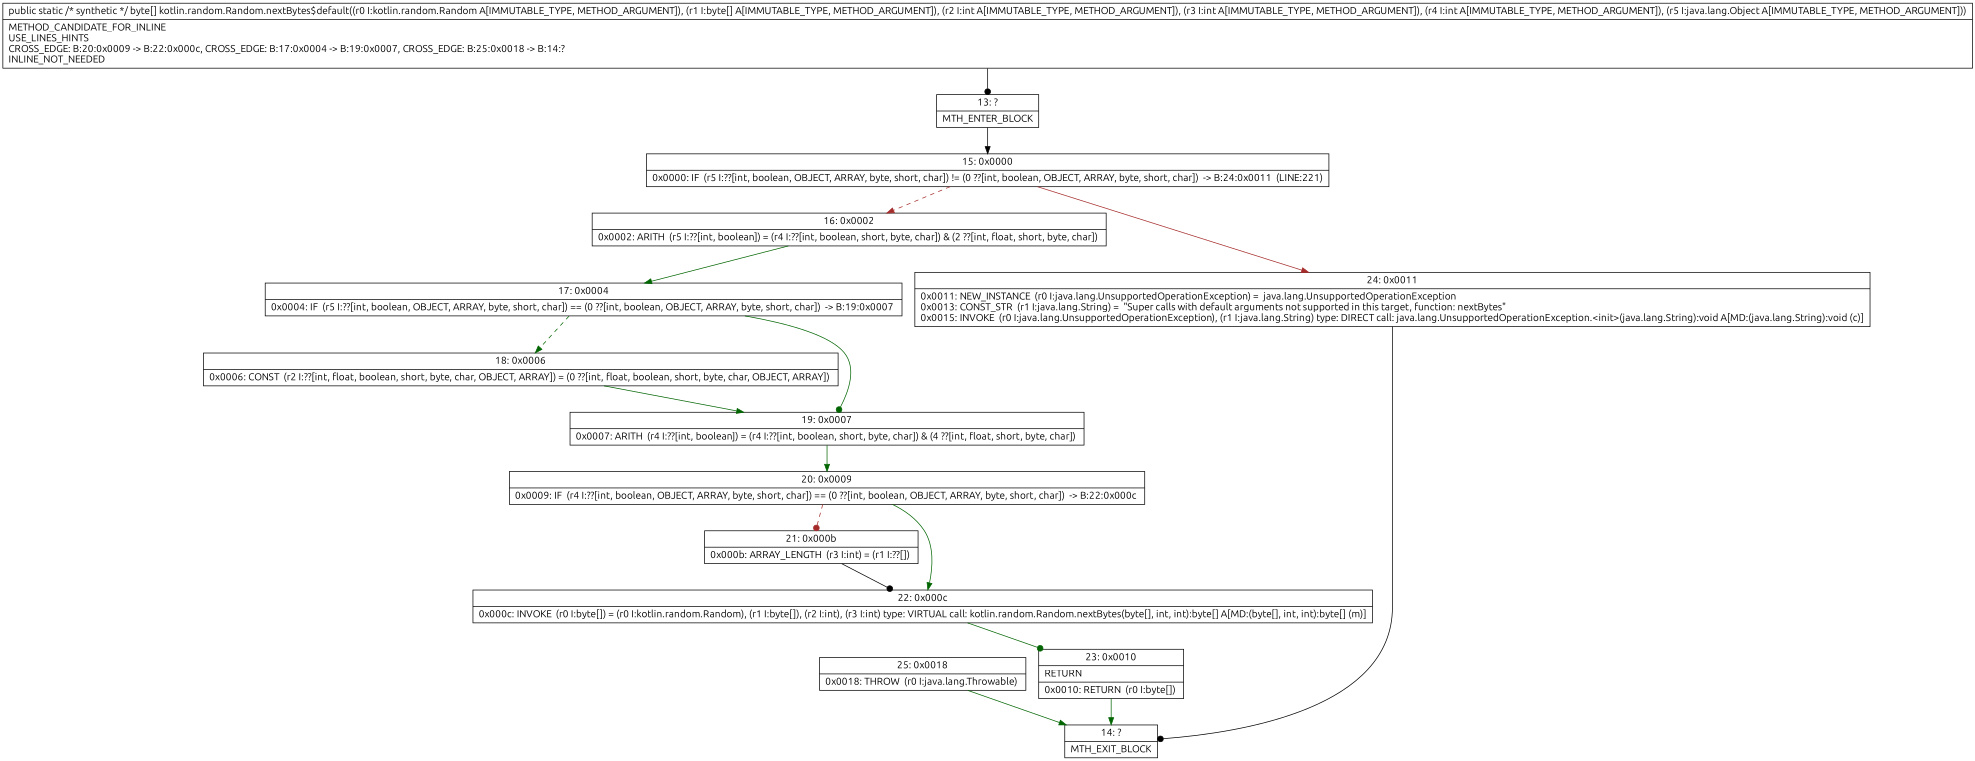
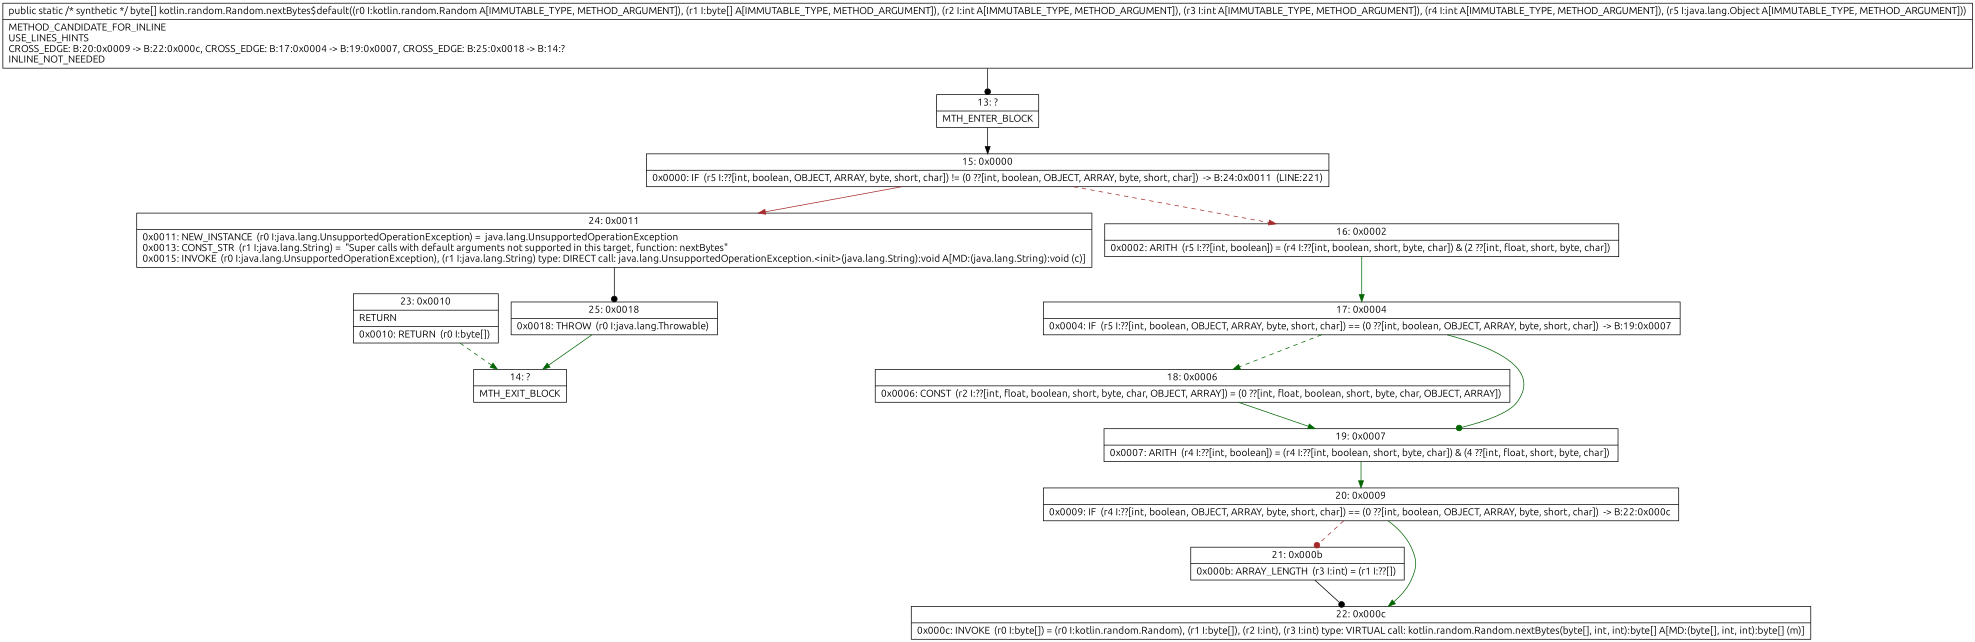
  digraph {
    fontname=Ubuntu
    node [fontname=Ubuntu shape=record]
    edge [arrowhead=normal color=darkgreen fontname=Ubuntu]
    n1 [label="{13\:\ ?|MTH_ENTER_BLOCK\l}"]
    n2 [label="{15\:\ 0x0000|0x0000: IF  (r5 I:??[int, boolean, OBJECT, ARRAY, byte, short, char]) != (0 ??[int, boolean, OBJECT, ARRAY, byte, short, char])  \-\> B:24:0x0011  (LINE:221)\l}"]
    n3 [label="{16\:\ 0x0002|0x0002: ARITH  (r5 I:??[int, boolean]) = (r4 I:??[int, boolean, short, byte, char]) & (2 ??[int, float, short, byte, char]) \l}"]
    n4 [label="{24\:\ 0x0011|0x0011: NEW_INSTANCE  (r0 I:java.lang.UnsupportedOperationException) =  java.lang.UnsupportedOperationException \l0x0013: CONST_STR  (r1 I:java.lang.String) =  \"Super calls with default arguments not supported in this target, function: nextBytes\" \l0x0015: INVOKE  (r0 I:java.lang.UnsupportedOperationException), (r1 I:java.lang.String) type: DIRECT call: java.lang.UnsupportedOperationException.\<init\>(java.lang.String):void A[MD:(java.lang.String):void (c)]\l}"]
    n5 [label="{17\:\ 0x0004|0x0004: IF  (r5 I:??[int, boolean, OBJECT, ARRAY, byte, short, char]) == (0 ??[int, boolean, OBJECT, ARRAY, byte, short, char])  \-\> B:19:0x0007 \l}"]
    n6 [label="{25\:\ 0x0018|0x0018: THROW  (r0 I:java.lang.Throwable) \l}"]
    n7 [label="{18\:\ 0x0006|0x0006: CONST  (r2 I:??[int, float, boolean, short, byte, char, OBJECT, ARRAY]) = (0 ??[int, float, boolean, short, byte, char, OBJECT, ARRAY]) \l}"]
    n8 [label="{19\:\ 0x0007|0x0007: ARITH  (r4 I:??[int, boolean]) = (r4 I:??[int, boolean, short, byte, char]) & (4 ??[int, float, short, byte, char]) \l}"]
    n9 [label="{20\:\ 0x0009|0x0009: IF  (r4 I:??[int, boolean, OBJECT, ARRAY, byte, short, char]) == (0 ??[int, boolean, OBJECT, ARRAY, byte, short, char])  \-\> B:22:0x000c \l}"]
    n10 [label="{21\:\ 0x000b|0x000b: ARRAY_LENGTH  (r3 I:int) = (r1 I:??[]) \l}"]
    n11 [label="{22\:\ 0x000c|0x000c: INVOKE  (r0 I:byte[]) = (r0 I:kotlin.random.Random), (r1 I:byte[]), (r2 I:int), (r3 I:int) type: VIRTUAL call: kotlin.random.Random.nextBytes(byte[], int, int):byte[] A[MD:(byte[], int, int):byte[] (m)]\l}"]
    n12 [label="{23\:\ 0x0010|RETURN\l|0x0010: RETURN  (r0 I:byte[]) \l}"]
    n13 [label="{14\:\ ?|MTH_EXIT_BLOCK\l}"]
    n14 [label="{public static \/* synthetic *\/ byte[] kotlin.random.Random.nextBytes$default((r0 I:kotlin.random.Random A[IMMUTABLE_TYPE, METHOD_ARGUMENT]), (r1 I:byte[] A[IMMUTABLE_TYPE, METHOD_ARGUMENT]), (r2 I:int A[IMMUTABLE_TYPE, METHOD_ARGUMENT]), (r3 I:int A[IMMUTABLE_TYPE, METHOD_ARGUMENT]), (r4 I:int A[IMMUTABLE_TYPE, METHOD_ARGUMENT]), (r5 I:java.lang.Object A[IMMUTABLE_TYPE, METHOD_ARGUMENT]))  | METHOD_CANDIDATE_FOR_INLINE\lUSE_LINES_HINTS\lCROSS_EDGE: B:20:0x0009 \-\> B:22:0x000c, CROSS_EDGE: B:17:0x0004 \-\> B:19:0x0007, CROSS_EDGE: B:25:0x0018 \-\> B:14:?\lINLINE_NOT_NEEDED\l}"]
    n1 -> n2 [color=black]
    n2 -> n3 [color=brown style=dashed]
    n2 -> n4 [color=brown]
    n3 -> n5
-   n4 -> n13 [arrowhead=dot color=black]
+   n4 -> n6 [arrowhead=dot color=black]
    n5 -> n7 [style=dashed]
    n5 -> n8 [arrowhead=dot]
    n6 -> n13
    n7 -> n8
    n8 -> n9
    n9 -> n10 [arrowhead=dot color=brown style=dashed]
    n9 -> n11
    n10 -> n11 [arrowhead=dot color=black]
-   n11 -> n12 [arrowhead=dot]
-   n12 -> n13
+   n12 -> n13 [style=dashed]
    n14 -> n1 [arrowhead=dot color=black]
  }
